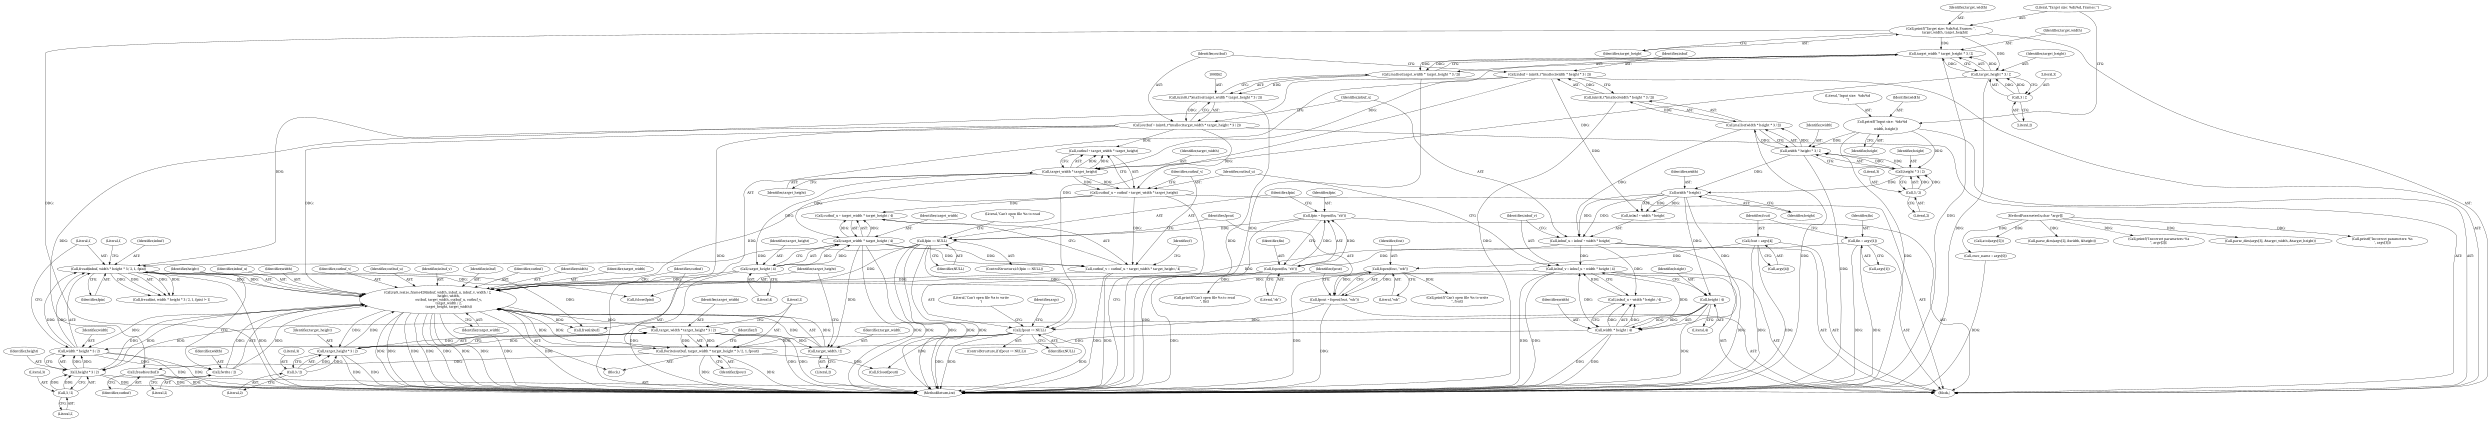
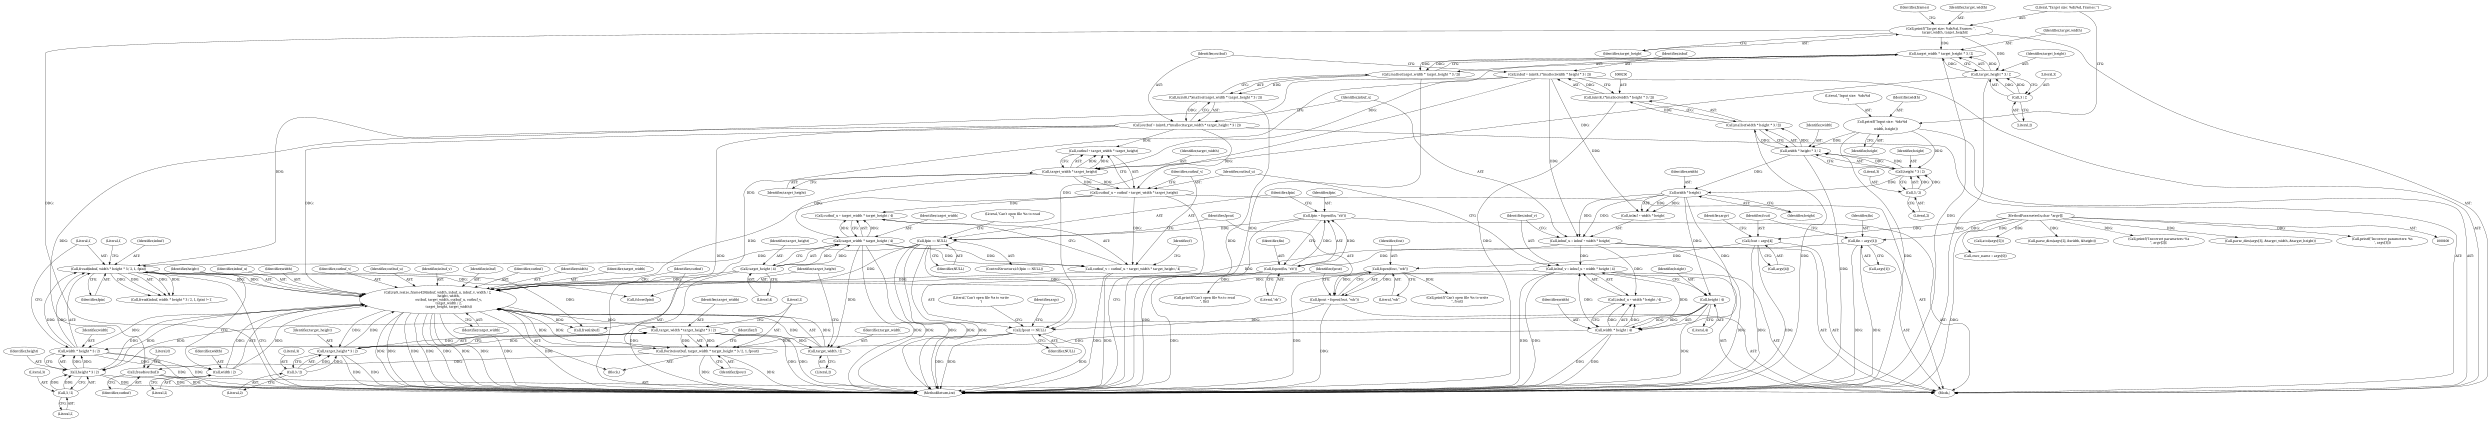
  digraph {
    fontname="Noto Serif"
    node [fontname="Noto Serif"]
    edge [fontname="Noto Serif"]
    n1 [label="(Call,fread(outbuf))"]
    n2 [label="(Identifier,outbuf)"]
    n3 [label="(Block,)"]
    n4 [label="(MethodReturn,int)"]
    n5 [label="(Call,fwrite(outbuf, target_width * target_height * 3 / 2, 1, fpout))"]
    n6 [label="(Call,vp9_resize_frame420(inbuf, width, inbuf_u, inbuf_v, width / 2,\n                        height, width,\n                        outbuf, target_width, outbuf_u, outbuf_v,\n                        target_width / 2,\n                        target_height, target_width))"]
    n7 [label="(Identifier,fpout)"]
    n8 [label="(Block,)"]
-   n9 [label="(Call,fclose(fpout))"]
    n10 [label="(Call,fread(inbuf, width * height * 3 / 2, 1, fpin))"]
    n11 [label="(Call,width * height * 3 / 2)"]
    n12 [label="(Call,height * 3 / 2)"]
    n13 [label="(Call,target_width * target_height * 3 / 2)"]
    n14 [label="(Call,target_height * 3 / 2)"]
    n15 [label="(Call,free(inbuf))"]
    n16 [label="(Identifier,target_width)"]
-   n17 [label="(Call,fread(int, width * height * 3 / 2, 1, fpin) != 1)"]
+   n17 [label="(Call,fread(inbuf, width * height * 3 / 2, 1, fpin) != 1)"]
    n18 [label="(Call,fclose(fpin))"]
    n19 [label="(Identifier,fpin)"]
-   n20 [label="(Call,fwrite / 2)"]
+   n20 [label="(Call,width / 2)"]
    n21 [label="(Call,3 / 2)"]
    n22 [label="(Call,target_width / 2)"]
    n23 [label="(Call,3 / 2)"]
    n24 [label="(Call,inbuf = (uint8_t*)malloc(width * height * 3 / 2))"]
    n25 [label="(Call,(uint8_t*)malloc(width * height * 3 / 2))"]
    n26 [label="(Call,inbuf_u = inbuf + width * height)"]
    n27 [label="(Call,inbuf + width * height)"]
    n28 [label="(Call,fpout == NULL)"]
    n29 [label="(Call,malloc(width * height * 3 / 2))"]
    n30 [label="(Call,inbuf_v = inbuf_u + width * height / 4)"]
    n31 [label="(Call,inbuf_u + width * height / 4)"]
    n32 [label="(Call,width * height * 3 / 2)"]
    n33 [label="(Call,height * 3 / 2)"]
    n34 [label="(Call,width * height)"]
    n35 [label="(Call,3 / 2)"]
    n36 [label="(Call,width * height / 4)"]
    n37 [label="(Call,height / 4)"]
    n38 [label="(Identifier,height)"]
    n39 [label="(Call,printf(\"Input size:  %dx%d\n\",\n         width, height))"]
    n40 [label="(Identifier,height)"]
    n41 [label="(Literal,2)"]
    n42 [label="(Literal,2)"]
    n43 [label="(Literal,4)"]
    n44 [label="(Literal,2)"]
    n45 [label="(Call,fpin == NULL)"]
    n46 [label="(Identifier,NULL)"]
    n47 [label="(ControlStructure,if (fpin == NULL))"]
-   n48 [label="(ControlStructure,if (fpout == NULL))"]
    n49 [label="(Identifier,NULL)"]
    n50 [label="(Call,fpin = fopen(fin, \"rb\"))"]
    n51 [label="(Call,fopen(fin, \"rb\"))"]
    n52 [label="(Call,printf(\"Can't open file %s to read\n\", fin))"]
    n53 [label="(Literal,\"rb\")"]
    n54 [label="(Call,fin = argv[1])"]
    n55 [label="(Call,argv[1])"]
    n56 [label="(MethodParameterIn,char *argv[])"]
    n57 [label="(Call,fout = argv[4])"]
    n58 [label="(Call,atoi(argv[5]))"]
    n59 [label="(Call,parse_dim(argv[2], &width, &height))"]
    n60 [label="(Call,printf(\"Incorrect parameters: %s\n\", argv[2]))"]
    n61 [label="(Call,exec_name = argv[0])"]
    n62 [label="(Call,parse_dim(argv[3], &target_width, &target_height))"]
    n63 [label="(Call,printf(\"Incorrect parameters: %s\n\", argv[3]))"]
+   1000100
    n65 [label="(Call,fopen(fout, \"wb\"))"]
    n66 [label="(Call,argv[4])"]
    n67 [label="(Call,outbuf = (uint8_t*)malloc(target_width * target_height * 3 / 2))"]
    n68 [label="(Call,(uint8_t*)malloc(target_width * target_height * 3 / 2))"]
    n69 [label="(Call,outbuf_u = outbuf + target_width * target_height)"]
    n70 [label="(Call,outbuf + target_width * target_height)"]
    n71 [label="(Call,malloc(target_width * target_height * 3 / 2))"]
    n72 [label="(Call,outbuf_v = outbuf_u + target_width * target_height / 4)"]
    n73 [label="(Call,outbuf_u + target_width * target_height / 4)"]
    n74 [label="(Call,target_width * target_height)"]
    n75 [label="(Call,target_width * target_height * 3 / 2)"]
    n76 [label="(Call,target_height * 3 / 2)"]
    n77 [label="(Call,3 / 2)"]
    n78 [label="(Call,target_width * target_height / 4)"]
    n79 [label="(Call,target_height / 4)"]
    n80 [label="(Identifier,target_height)"]
    n81 [label="(Call,printf(\"Target size: %dx%d, Frames: \",\n         target_width, target_height))"]
    n82 [label="(Identifier,target_height)"]
    n83 [label="(Literal,2)"]
    n84 [label="(Literal,2)"]
    n85 [label="(Literal,4)"]
    n86 [label="(Literal,2)"]
    n87 [label="(Call,fpout = fopen(fout, \"wb\"))"]
    n88 [label="(Call,printf(\"Can't open file %s to write\n\", fout))"]
    n89 [label="(Literal,\"wb\")"]
+   n90 [label="(Identifier,frames)"]
    n91 [label="(Literal,\"Input size:  %dx%d\n\")"]
    n92 [label="(Identifier,inbuf_u)"]
    n93 [label="(Literal,1)"]
    n94 [label="(Identifier,target_width)"]
    n95 [label="(Identifier,target_width)"]
    n96 [label="(Identifier,outbuf_v)"]
    n97 [label="(Literal,3)"]
    n98 [label="(Identifier,target_height)"]
    n99 [label="(Literal,\"Can't open file %s to read\n\")"]
    n100 [label="(Identifier,height)"]
    n101 [label="(Identifier,fpin)"]
    n102 [label="(Identifier,argc)"]
    n103 [label="(Identifier,outbuf)"]
    n104 [label="(Identifier,outbuf_u)"]
    n105 [label="(Identifier,outbuf)"]
    n106 [label="(Identifier,height)"]
    n107 [label="(Identifier,outbuf_v)"]
    n108 [label="(Identifier,height)"]
    n109 [label="(Literal,1)"]
    n110 [label="(Identifier,height)"]
    n111 [label="(Identifier,fout)"]
    n112 [label="(Identifier,fout)"]
+   n113 [label="(Identifier,argv)"]
    n114 [label="(Literal,\"Can't open file %s to write\n\")"]
    n115 [label="(Identifier,inbuf_v)"]
    n116 [label="(Identifier,outbuf_u)"]
    n117 [label="(Identifier,width)"]
    n118 [label="(Identifier,width)"]
    n119 [label="(Identifier,width)"]
    n120 [label="(Identifier,inbuf)"]
    n121 [label="(Identifier,inbuf)"]
    n122 [label="(Identifier,width)"]
    n123 [label="(Identifier,inbuf)"]
    n124 [label="(Identifier,target_height)"]
    n125 [label="(Identifier,outbuf)"]
    n126 [label="(Identifier,width)"]
    n127 [label="(Identifier,target_width)"]
+   n128 [label="(Literal,0)"]
    n129 [label="(Literal,3)"]
    n130 [label="(Literal,3)"]
    n131 [label="(Identifier,target_height)"]
    n132 [label="(Identifier,target_width)"]
    n133 [label="(Identifier,target_height)"]
    n134 [label="(Identifier,fpout)"]
    n135 [label="(Identifier,fin)"]
    n136 [label="(Identifier,fpin)"]
    n137 [label="(Identifier,fin)"]
    n138 [label="(Identifier,target_width)"]
    n139 [label="(Identifier,inbuf_u)"]
    n140 [label="(Identifier,inbuf_v)"]
    n141 [label="(Identifier,f)"]
    n142 [label="(Identifier,f)"]
    n143 [label="(Literal,\"Target size: %dx%d, Frames: \")"]
    n144 [label="(Identifier,width)"]
    n145 [label="(Identifier,fpout)"]
    n146 [label="(Identifier,width)"]
    n147 [label="(Literal,3)"]
    n148 [label="(Identifier,target_width)"]
    n149 [label="(Literal,1)"]
    n150 [label="(Identifier,width)"]
    n151 [label="(Identifier,target_width)"]
-   1000262
+   1000250
    n1 -> n2 [label="CFG: "]
    n1 -> n3 [label="AST: "]
    n1 -> n4 [label="DDG: "]
    n2 -> n1 [label="AST: "]
    n5 -> n1 [label="DDG: "]
    n5 -> n4 [label="DDG: "]
    n5 -> n4 [label="DDG: "]
    n5 -> n6 [label="DDG: "]
    n5 -> n7 [label="CFG: "]
    n5 -> n8 [label="AST: "]
-   n5 -> n9 [label="DDG: "]
    n6 -> n4 [label="DDG: "]
    n6 -> n4 [label="DDG: "]
    n6 -> n4 [label="DDG: "]
    n6 -> n4 [label="DDG: "]
    n6 -> n4 [label="DDG: "]
    n6 -> n4 [label="DDG: "]
    n6 -> n4 [label="DDG: "]
    n6 -> n4 [label="DDG: "]
    n6 -> n4 [label="DDG: "]
    n6 -> n5 [label="DDG: "]
    n6 -> n8 [label="AST: "]
    n6 -> n10 [label="DDG: "]
    n6 -> n11 [label="DDG: "]
    n6 -> n12 [label="DDG: "]
    n6 -> n13 [label="DDG: "]
    n6 -> n14 [label="DDG: "]
    n6 -> n15 [label="DDG: "]
    n6 -> n16 [label="CFG: "]
    n7 -> n5 [label="AST: "]
-   n10 -> n4 [label="DDG: "]
+   n10 -> n4 [label="CFG: "]
    n10 -> n6 [label="DDG: "]
    n10 -> n15 [label="DDG: "]
    n10 -> n17 [label="AST: "]
    n10 -> n17 [label="DDG: "]
    n10 -> n17 [label="DDG: "]
    n10 -> n17 [label="DDG: "]
    n10 -> n17 [label="DDG: "]
    n10 -> n18 [label="DDG: "]
    n10 -> n19 [label="CFG: "]
    n11 -> n4 [label="DDG: "]
    n11 -> n4 [label="DDG: "]
    n11 -> n10 [label="AST: "]
    n11 -> n10 [label="DDG: "]
    n11 -> n10 [label="DDG: "]
    n11 -> n12 [label="CFG: "]
    n11 -> n20 [label="DDG: "]
    n12 -> n4 [label="DDG: "]
    n12 -> n4 [label="DDG: "]
    n12 -> n6 [label="DDG: "]
    n12 -> n11 [label="AST: "]
    n12 -> n11 [label="DDG: "]
    n12 -> n11 [label="DDG: "]
    n12 -> n21 [label="CFG: "]
    n13 -> n4 [label="DDG: "]
    n13 -> n4 [label="DDG: "]
    n13 -> n5 [label="AST: "]
    n13 -> n5 [label="DDG: "]
    n13 -> n5 [label="DDG: "]
    n13 -> n14 [label="CFG: "]
    n13 -> n22 [label="DDG: "]
    n14 -> n4 [label="DDG: "]
    n14 -> n4 [label="DDG: "]
    n14 -> n6 [label="DDG: "]
    n14 -> n13 [label="AST: "]
    n14 -> n13 [label="DDG: "]
    n14 -> n13 [label="DDG: "]
    n14 -> n23 [label="CFG: "]
    n16 -> n6 [label="AST: "]
    n19 -> n10 [label="AST: "]
    n20 -> n6 [label="AST: "]
    n20 -> n6 [label="DDG: "]
    n20 -> n6 [label="DDG: "]
    n20 -> n42 [label="CFG: "]
    n21 -> n12 [label="AST: "]
    n21 -> n12 [label="DDG: "]
    n21 -> n12 [label="DDG: "]
    n21 -> n44 [label="CFG: "]
    n22 -> n6 [label="AST: "]
    n22 -> n6 [label="DDG: "]
    n22 -> n6 [label="DDG: "]
    n22 -> n84 [label="CFG: "]
    n23 -> n14 [label="AST: "]
    n23 -> n14 [label="DDG: "]
    n23 -> n14 [label="DDG: "]
    n23 -> n86 [label="CFG: "]
    n24 -> n3 [label="AST: "]
    n24 -> n10 [label="DDG: "]
-   n24 -> n15 [label="AST: "]
+   n24 -> n15 [label="DDG: "]
    n24 -> n25 [label="CFG: "]
-   n29 -> n26 [label="DDG: "]
+   n24 -> n26 [label="DDG: "]
    n24 -> n27 [label="DDG: "]
    n24 -> n28 [label="DDG: "]
    n25 -> n4 [label="DDG: "]
    n25 -> n24 [label="AST: "]
    n25 -> n24 [label="DDG: "]
-   n25 -> n29 [label="AST: "]
+   n25 -> n29 [label="CFG: "]
    n26 -> n3 [label="AST: "]
    n26 -> n4 [label="DDG: "]
    n26 -> n6 [label="DDG: "]
    n26 -> n30 [label="DDG: "]
    n26 -> n31 [label="DDG: "]
    n27 -> n26 [label="AST: "]
    n28 -> n4 [label="DDG: "]
    n28 -> n4 [label="DDG: "]
    n28 -> n4 [label="DDG: "]
    n28 -> n5 [label="DDG: "]
-   n28 -> n9 [label="DDG: "]
-   n28 -> n48 [label="AST: "]
    n28 -> n49 [label="CFG: "]
    n29 -> n4 [label="DDG: "]
    n29 -> n25 [label="AST: "]
    n29 -> n25 [label="DDG: "]
    n29 -> n32 [label="CFG: "]
    n30 -> n3 [label="AST: "]
    n30 -> n4 [label="DDG: "]
    n30 -> n4 [label="DDG: "]
    n30 -> n6 [label="DDG: "]
-   n30 -> n31 [label="CFG: "]
+   n30 -> n31 [label="AST: "]
    n30 -> n37 [label="CFG: "]
-   n31 -> n30 [label="DDG: "]
+   n31 -> n30 [label="AST: "]
    n31 -> n36 [label="CFG: "]
    n32 -> n4 [label="DDG: "]
    n32 -> n29 [label="AST: "]
    n32 -> n29 [label="DDG: "]
    n32 -> n29 [label="DDG: "]
    n32 -> n33 [label="CFG: "]
    n32 -> n34 [label="DDG: "]
    n33 -> n32 [label="AST: "]
    n33 -> n32 [label="DDG: "]
    n33 -> n32 [label="DDG: "]
    n33 -> n34 [label="DDG: "]
    n33 -> n35 [label="CFG: "]
    n34 -> n26 [label="DDG: "]
    n34 -> n26 [label="DDG: "]
    n34 -> n27 [label="AST: "]
    n34 -> n27 [label="DDG: "]
    n34 -> n27 [label="DDG: "]
    n34 -> n36 [label="DDG: "]
    n34 -> n37 [label="DDG: "]
    n34 -> n38 [label="CFG: "]
    n35 -> n33 [label="AST: "]
    n35 -> n33 [label="DDG: "]
    n35 -> n33 [label="DDG: "]
    n35 -> n41 [label="CFG: "]
    n36 -> n4 [label="DDG: "]
    n36 -> n4 [label="DDG: "]
    n36 -> n11 [label="DDG: "]
    n36 -> n30 [label="DDG: "]
    n36 -> n30 [label="DDG: "]
    n36 -> n31 [label="AST: "]
    n36 -> n31 [label="DDG: "]
    n36 -> n31 [label="DDG: "]
    n37 -> n4 [label="DDG: "]
    n37 -> n12 [label="DDG: "]
    n37 -> n36 [label="AST: "]
    n37 -> n36 [label="DDG: "]
    n37 -> n36 [label="DDG: "]
    n37 -> n43 [label="CFG: "]
    n38 -> n34 [label="AST: "]
    n39 -> n3 [label="AST: "]
    n39 -> n4 [label="DDG: "]
    n39 -> n32 [label="DDG: "]
    n39 -> n33 [label="DDG: "]
    n39 -> n40 [label="CFG: "]
    n40 -> n39 [label="AST: "]
    n41 -> n35 [label="AST: "]
    n42 -> n20 [label="AST: "]
    n43 -> n37 [label="AST: "]
    n44 -> n21 [label="AST: "]
    n45 -> n4 [label="DDG: "]
    n45 -> n4 [label="DDG: "]
    n45 -> n4 [label="DDG: "]
    n45 -> n10 [label="DDG: "]
    n45 -> n18 [label="DDG: "]
    n45 -> n28 [label="DDG: "]
    n45 -> n46 [label="CFG: "]
    n45 -> n47 [label="AST: "]
    n46 -> n45 [label="AST: "]
    n49 -> n28 [label="AST: "]
    n50 -> n3 [label="AST: "]
    n50 -> n4 [label="DDG: "]
    n50 -> n45 [label="DDG: "]
    n50 -> n51 [label="CFG: "]
    n51 -> n4 [label="DDG: "]
    n51 -> n50 [label="AST: "]
    n51 -> n50 [label="DDG: "]
    n51 -> n50 [label="DDG: "]
    n51 -> n52 [label="DDG: "]
    n51 -> n53 [label="CFG: "]
    n53 -> n51 [label="AST: "]
    n54 -> n3 [label="AST: "]
    n54 -> n4 [label="DDG: "]
    n54 -> n4 [label="DDG: "]
    n54 -> n51 [label="DDG: "]
    n54 -> n55 [label="CFG: "]
    n55 -> n54 [label="AST: "]
-   n61 -> n4 [label="DDG: "]
+   n56 -> n4 [label="DDG: "]
+   n56 -> n54 [label="DDG: "]
+   n56 -> n57 [label="DDG: "]
    n56 -> n58 [label="DDG: "]
    n56 -> n59 [label="DDG: "]
    n56 -> n60 [label="DDG: "]
    n56 -> n61 [label="DDG: "]
    n56 -> n62 [label="DDG: "]
    n56 -> n63 [label="DDG: "]
+   n56 -> 1000100 [label="AST: "]
    n57 -> n3 [label="AST: "]
    n57 -> n4 [label="DDG: "]
    n57 -> n4 [label="DDG: "]
    n57 -> n65 [label="DDG: "]
    n57 -> n66 [label="CFG: "]
    n65 -> n4 [label="DDG: "]
    n65 -> n87 [label="AST: "]
    n65 -> n87 [label="DDG: "]
    n65 -> n87 [label="DDG: "]
    n65 -> n88 [label="DDG: "]
    n65 -> n89 [label="CFG: "]
    n66 -> n57 [label="AST: "]
    n67 -> n1 [label="DDG: "]
    n67 -> n3 [label="AST: "]
    n67 -> n4 [label="DDG: "]
    n67 -> n6 [label="DDG: "]
    n67 -> n68 [label="CFG: "]
    n67 -> n69 [label="DDG: "]
    n67 -> n70 [label="DDG: "]
    n68 -> n4 [label="DDG: "]
    n68 -> n67 [label="AST: "]
    n68 -> n67 [label="DDG: "]
    n68 -> n71 [label="CFG: "]
    n69 -> n3 [label="AST: "]
    n69 -> n4 [label="CFG: "]
    n69 -> n6 [label="DDG: "]
    n69 -> n70 [label="CFG: "]
    n69 -> n72 [label="DDG: "]
    n69 -> n73 [label="DDG: "]
    n70 -> n69 [label="AST: "]
    n70 -> n74 [label="CFG: "]
    n71 -> n4 [label="DDG: "]
    n71 -> n68 [label="AST: "]
    n71 -> n68 [label="DDG: "]
    n71 -> n75 [label="CFG: "]
    n72 -> n3 [label="AST: "]
    n72 -> n4 [label="DDG: "]
    n72 -> n4 [label="DDG: "]
    n72 -> n6 [label="DDG: "]
    n72 -> n73 [label="CFG: "]
    n73 -> n72 [label="AST: "]
-   n73 -> n78 [label="AST: "]
+   n73 -> n78 [label="CFG: "]
    n74 -> n69 [label="DDG: "]
    n74 -> n69 [label="DDG: "]
    n74 -> n70 [label="AST: "]
    n74 -> n70 [label="DDG: "]
    n74 -> n70 [label="DDG: "]
    n74 -> n78 [label="DDG: "]
-   n74 -> n79 [label="DDG: "]
    n74 -> n80 [label="CFG: "]
    n75 -> n4 [label="DDG: "]
    n75 -> n71 [label="AST: "]
    n75 -> n71 [label="DDG: "]
    n75 -> n71 [label="DDG: "]
    n75 -> n74 [label="DDG: "]
    n75 -> n76 [label="CFG: "]
    n76 -> n4 [label="DDG: "]
    n76 -> n74 [label="DDG: "]
    n76 -> n75 [label="AST: "]
    n76 -> n75 [label="DDG: "]
    n76 -> n75 [label="DDG: "]
    n76 -> n77 [label="CFG: "]
    n77 -> n76 [label="AST: "]
    n77 -> n76 [label="DDG: "]
    n77 -> n76 [label="DDG: "]
    n77 -> n83 [label="CFG: "]
    n78 -> n4 [label="DDG: "]
    n78 -> n4 [label="DDG: "]
    n78 -> n22 [label="DDG: "]
    n78 -> n72 [label="DDG: "]
    n78 -> n72 [label="DDG: "]
    n78 -> n73 [label="AST: "]
    n78 -> n73 [label="DDG: "]
    n78 -> n73 [label="DDG: "]
    n78 -> n79 [label="CFG: "]
    n79 -> n4 [label="DDG: "]
    n79 -> n6 [label="DDG: "]
    n79 -> n78 [label="AST: "]
    n79 -> n78 [label="DDG: "]
    n79 -> n78 [label="DDG: "]
    n79 -> n85 [label="CFG: "]
    n80 -> n74 [label="AST: "]
    n81 -> n3 [label="AST: "]
    n81 -> n4 [label="DDG: "]
    n81 -> n75 [label="DDG: "]
    n81 -> n76 [label="DDG: "]
    n81 -> n82 [label="CFG: "]
    n82 -> n81 [label="AST: "]
    n83 -> n77 [label="AST: "]
    n84 -> n22 [label="AST: "]
    n85 -> n79 [label="AST: "]
    n86 -> n23 [label="AST: "]
    n87 -> n3 [label="AST: "]
    n87 -> n4 [label="DDG: "]
    n87 -> n28 [label="DDG: "]
    n87 -> n65 [label="CFG: "]
    n89 -> n65 [label="AST: "]
+   n90 -> n81 [label="CFG: "]
    n91 -> n39 [label="AST: "]
    n92 -> n26 [label="AST: "]
    n92 -> n67 [label="CFG: "]
    n93 -> n10 [label="AST: "]
    n93 -> n11 [label="CFG: "]
    n94 -> n81 [label="AST: "]
    n95 -> n22 [label="AST: "]
    n96 -> n6 [label="AST: "]
    n97 -> n21 [label="AST: "]
    n98 -> n6 [label="AST: "]
    n98 -> n22 [label="CFG: "]
    n99 -> n45 [label="CFG: "]
    n100 -> n33 [label="AST: "]
    n101 -> n45 [label="AST: "]
    n101 -> n50 [label="CFG: "]
    n102 -> n28 [label="CFG: "]
    n103 -> n5 [label="AST: "]
    n103 -> n6 [label="CFG: "]
    n104 -> n6 [label="AST: "]
    n105 -> n24 [label="CFG: "]
    n105 -> n67 [label="AST: "]
    n106 -> n37 [label="AST: "]
    n107 -> n69 [label="CFG: "]
    n107 -> n72 [label="AST: "]
    n108 -> n12 [label="AST: "]
    n109 -> n5 [label="AST: "]
    n109 -> n13 [label="CFG: "]
    n110 -> n6 [label="AST: "]
    n110 -> n20 [label="CFG: "]
    n111 -> n54 [label="CFG: "]
    n111 -> n57 [label="AST: "]
    n112 -> n65 [label="AST: "]
+   n113 -> n57 [label="CFG: "]
    n114 -> n28 [label="CFG: "]
    n115 -> n6 [label="AST: "]
    n116 -> n30 [label="CFG: "]
    n116 -> n69 [label="AST: "]
    n117 -> n36 [label="AST: "]
    n118 -> n20 [label="AST: "]
    n119 -> n11 [label="AST: "]
    n120 -> n10 [label="AST: "]
    n121 -> n24 [label="AST: "]
    n122 -> n39 [label="AST: "]
    n123 -> n6 [label="AST: "]
    n124 -> n79 [label="AST: "]
    n125 -> n6 [label="AST: "]
    n126 -> n6 [label="AST: "]
    n127 -> n6 [label="AST: "]
+   n128 -> n1 [label="CFG: "]
    n129 -> n23 [label="AST: "]
    n130 -> n35 [label="AST: "]
    n131 -> n76 [label="AST: "]
    n132 -> n78 [label="AST: "]
    n133 -> n14 [label="AST: "]
    n134 -> n28 [label="AST: "]
    n134 -> n87 [label="CFG: "]
    n135 -> n51 [label="AST: "]
    n136 -> n50 [label="AST: "]
    n137 -> n54 [label="AST: "]
    n138 -> n74 [label="AST: "]
    n139 -> n6 [label="AST: "]
    n140 -> n26 [label="CFG: "]
    n140 -> n30 [label="AST: "]
    n141 -> n72 [label="CFG: "]
    n142 -> n5 [label="CFG: "]
    n143 -> n39 [label="CFG: "]
    n143 -> n81 [label="AST: "]
    n144 -> n34 [label="AST: "]
    n145 -> n45 [label="CFG: "]
    n145 -> n87 [label="AST: "]
    n146 -> n32 [label="AST: "]
    n147 -> n77 [label="AST: "]
    n148 -> n75 [label="AST: "]
    n149 -> n10 [label="CFG: "]
    n150 -> n6 [label="AST: "]
    n151 -> n13 [label="AST: "]
-   1000262 -> n68 [label="AST: "]
+   1000250 -> n25 [label="AST: "]
  }
